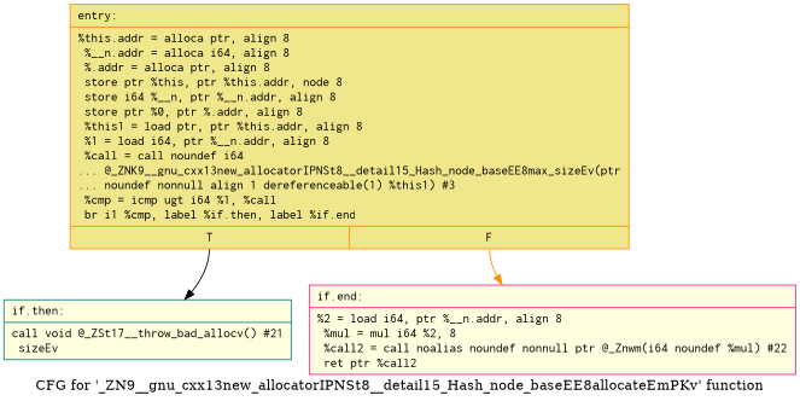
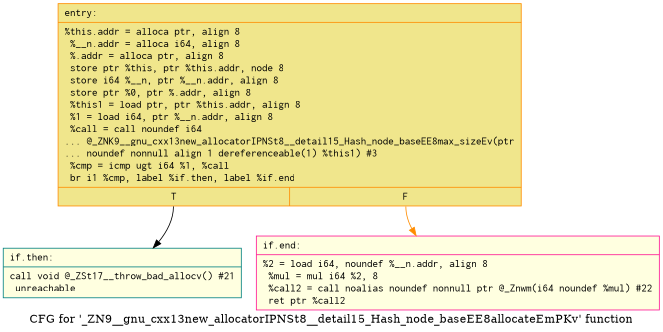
  digraph {
    label="CFG for '_ZN9__gnu_cxx13new_allocatorIPNSt8__detail15_Hash_node_baseEE8allocateEmPKv' function"
    node [fillcolor=lightyellow fontname=Courier shape=record style=filled]
    n1 [color=darkorange fillcolor=khaki label="{entry:\l|  %this.addr = alloca ptr, align 8\l  %__n.addr = alloca i64, align 8\l  %.addr = alloca ptr, align 8\l  store ptr %this, ptr %this.addr, node 8\l  store i64 %__n, ptr %__n.addr, align 8\l  store ptr %0, ptr %.addr, align 8\l  %this1 = load ptr, ptr %this.addr, align 8\l  %1 = load i64, ptr %__n.addr, align 8\l  %call = call noundef i64\l... @_ZNK9__gnu_cxx13new_allocatorIPNSt8__detail15_Hash_node_baseEE8max_sizeEv(ptr\l... noundef nonnull align 1 dereferenceable(1) %this1) #3\l  %cmp = icmp ugt i64 %1, %call\l  br i1 %cmp, label %if.then, label %if.end\l|{<s0>T|<s1>F}}"]
-   n2 [color=teal label="{if.then:\l|  call void @_ZSt17__throw_bad_allocv() #21\l  sizeEv\l}"]
-   n3 [color=deeppink label="{if.end:\l|  %2 = load i64, ptr %__n.addr, align 8\l  %mul = mul i64 %2, 8\l  %call2 = call noalias noundef nonnull ptr @_Znwm(i64 noundef %mul) #22\l  ret ptr %call2\l}"]
+   n2 [color=teal label="{if.then:\l|  call void @_ZSt17__throw_bad_allocv() #21\l  unreachable\l}"]
+   n3 [color=deeppink label="{if.end:\l|  %2 = load i64, noundef %__n.addr, align 8\l  %mul = mul i64 %2, 8\l  %call2 = call noalias noundef nonnull ptr @_Znwm(i64 noundef %mul) #22\l  ret ptr %call2\l}"]
    n1 -> n2 [color=black tailport=s0]
    n1 -> n3 [color=darkorange tailport=s1]
  }
